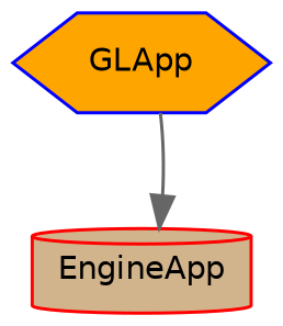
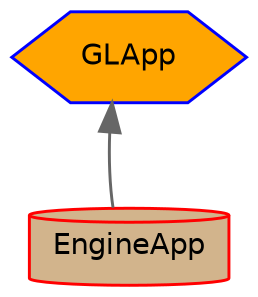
  digraph {
    rankdir=TB
    node [fontname=Helvetica fontsize=10 style=filled]
    n1 [color=blue fillcolor=orange height=0.2 label=GLApp shape=hexagon width=0.4]
    n2 [color=red fillcolor=tan height=0.2 label=EngineApp shape=cylinder width=0.4]
-   n2 -> n1 [color=gray40 dir=back fontname=Helvetica fontsize=10 labelfontname=Helvetica labelfontsize=10 style=solid]
+   n1 -> n2 [color=gray40 dir=back fontname=Helvetica fontsize=10 labelfontname=Helvetica labelfontsize=10 style=solid]
  }
